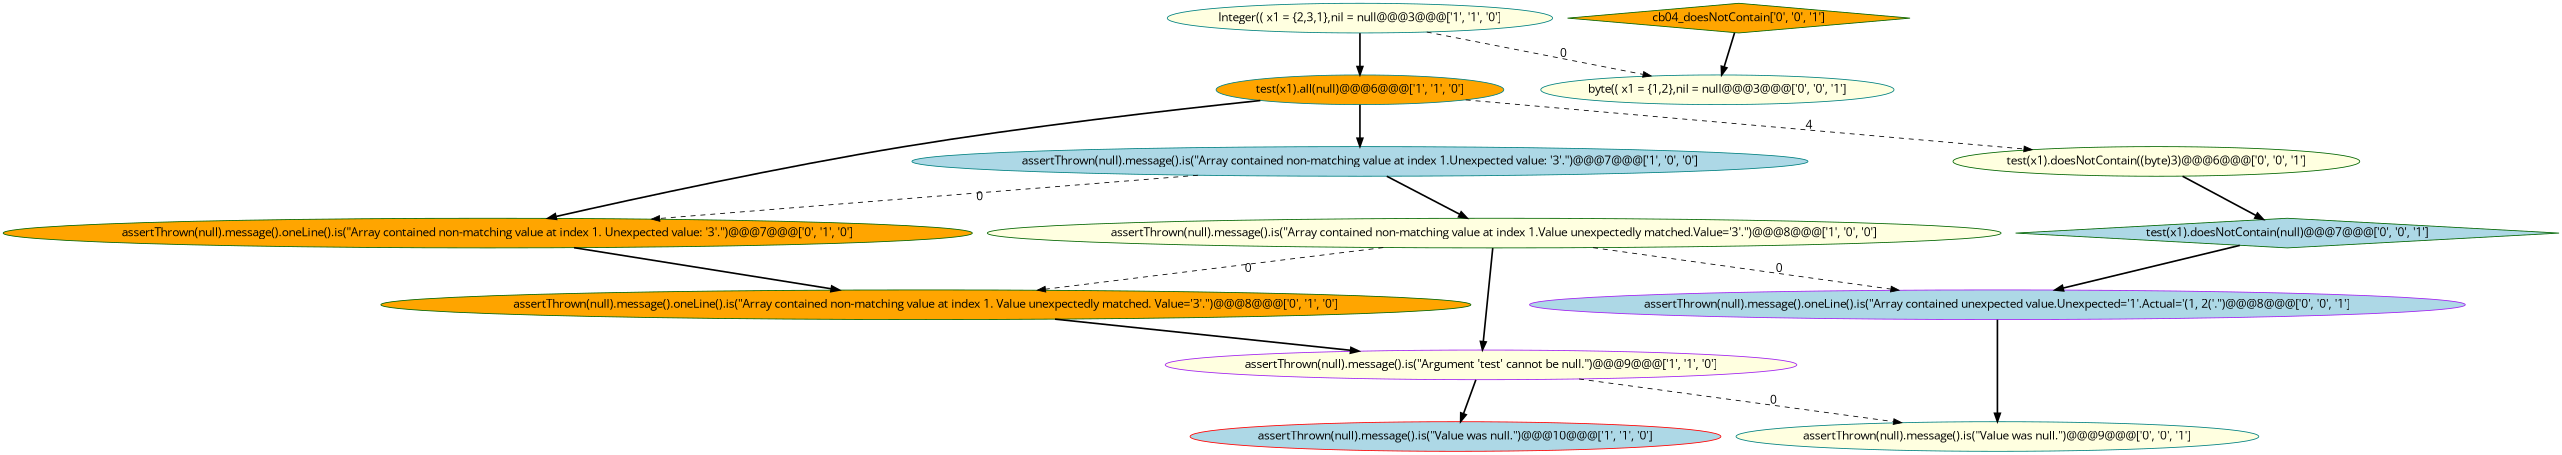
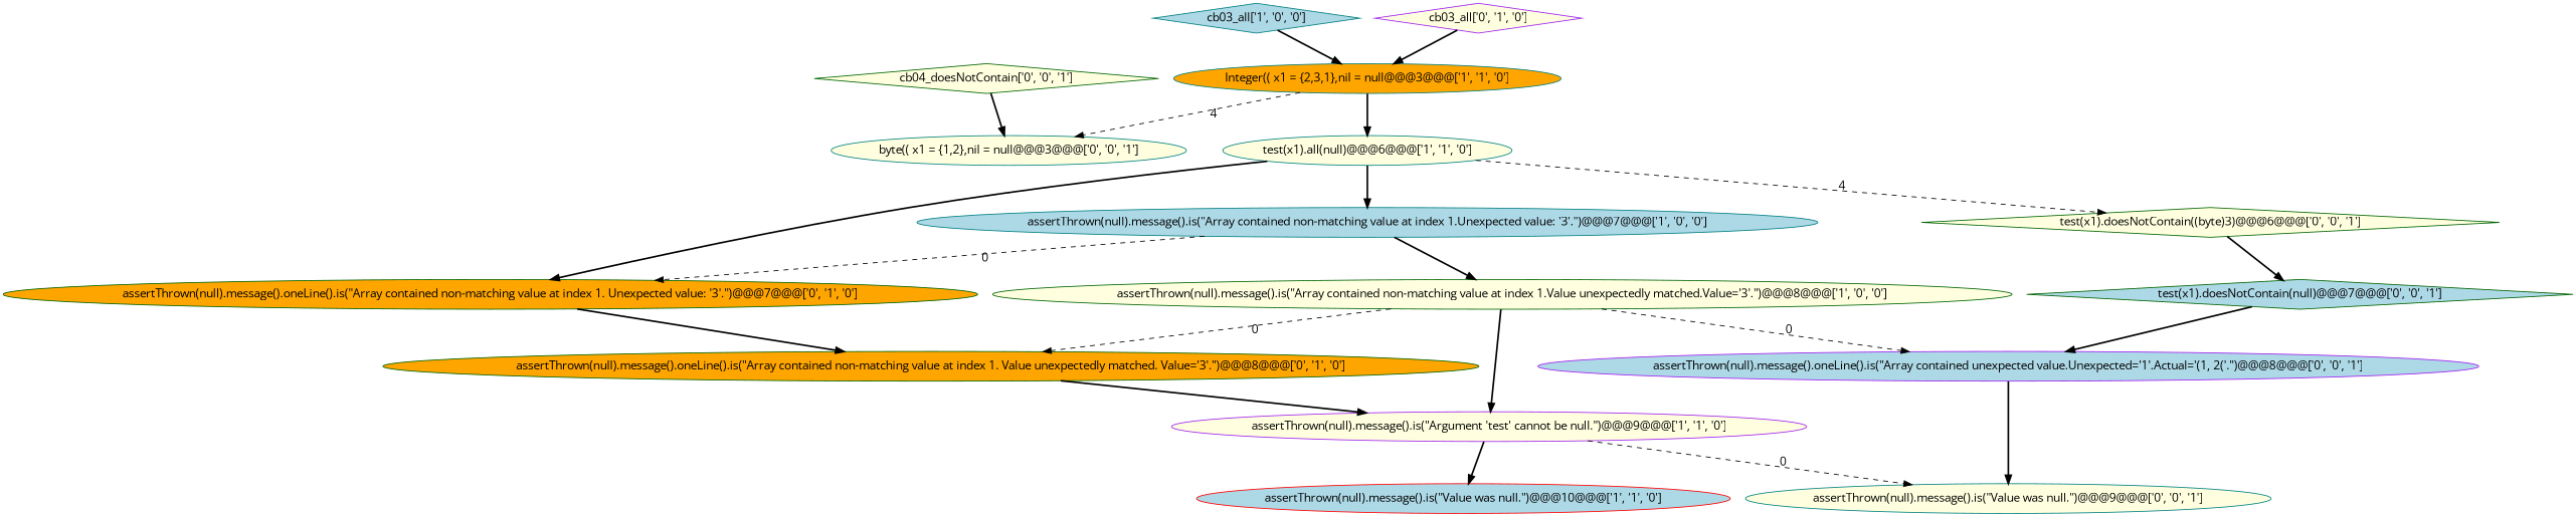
  digraph {
    fontname="Open Sans"
    node [color=teal fillcolor=lightyellow fontname="Open Sans" shape=ellipse style=filled]
    edge [fontname="Open Sans" style=bold]
    n1 [label="assertThrown(null).message().is(\"Value was null.\")@@@9@@@['0', '0', '1']"]
    n2 [color=darkgreen fillcolor=orange label="assertThrown(null).message().oneLine().is(\"Array contained non-matching value at index 1. Unexpected value: '3'.\")@@@7@@@['0', '1', '0']"]
    n3 [color=darkgreen fillcolor=orange label="assertThrown(null).message().oneLine().is(\"Array contained non-matching value at index 1. Value unexpectedly matched. Value='3'.\")@@@8@@@['0', '1', '0']"]
    n4 [color=purple label="assertThrown(null).message().is(\"Argument 'test' cannot be null.\")@@@9@@@['1', '1', '0']"]
    n5 [color=purple fillcolor=lightblue label="assertThrown(null).message().oneLine().is(\"Array contained unexpected value.Unexpected='1'.Actual='(1, 2('.\")@@@8@@@['0', '0', '1']"]
    n6 [color=darkgreen fillcolor=lightblue label="test(x1).doesNotContain(null)@@@7@@@['0', '0', '1']" shape=diamond]
-   n8 [label="Integer(( x1 = {2,3,1},nil = null@@@3@@@['1', '1', '0']"]
-   n9 [fillcolor=orange label="test(x1).all(null)@@@6@@@['1', '1', '0']"]
+   n7 [fillcolor=lightblue label="cb03_all['1', '0', '0']" shape=diamond]
+   n8 [fillcolor=orange label="Integer(( x1 = {2,3,1},nil = null@@@3@@@['1', '1', '0']"]
+   n9 [label="test(x1).all(null)@@@6@@@['1', '1', '0']"]
    n10 [label="byte(( x1 = {1,2},nil = null@@@3@@@['0', '0', '1']"]
    n11 [fillcolor=lightblue label="assertThrown(null).message().is(\"Array contained non-matching value at index 1.Unexpected value: '3'.\")@@@7@@@['1', '0', '0']"]
-   n12 [color=darkgreen label="test(x1).doesNotContain((byte)3)@@@6@@@['0', '0', '1']"]
+   n12 [color=darkgreen label="test(x1).doesNotContain((byte)3)@@@6@@@['0', '0', '1']" shape=diamond]
    n13 [color=darkgreen label="assertThrown(null).message().is(\"Array contained non-matching value at index 1.Value unexpectedly matched.Value='3'.\")@@@8@@@['1', '0', '0']"]
    n14 [color=red fillcolor=lightblue label="assertThrown(null).message().is(\"Value was null.\")@@@10@@@['1', '1', '0']"]
-   n16 [color=darkgreen fillcolor=orange label="cb04_doesNotContain['0', '0', '1']" shape=diamond]
+   n15 [color=purple label="cb03_all['0', '1', '0']" shape=diamond]
+   n16 [color=darkgreen label="cb04_doesNotContain['0', '0', '1']" shape=diamond]
    n2 -> n3
    n3 -> n4
    n4 -> n1 [label=0 style=dashed]
    n4 -> n14
    n5 -> n1
    n6 -> n5
+   n7 -> n8
    n8 -> n9
-   n8 -> n10 [label=0 style=dashed]
+   n8 -> n10 [label=4 style=dashed]
    n9 -> n2
    n9 -> n11
    n9 -> n12 [label=4 style=dashed]
    n11 -> n2 [label=0 style=dashed]
    n11 -> n13
    n12 -> n6
    n13 -> n3 [label=0 style=dashed]
    n13 -> n4
    n13 -> n5 [label=0 style=dashed]
+   n15 -> n8
    n16 -> n10
  }
